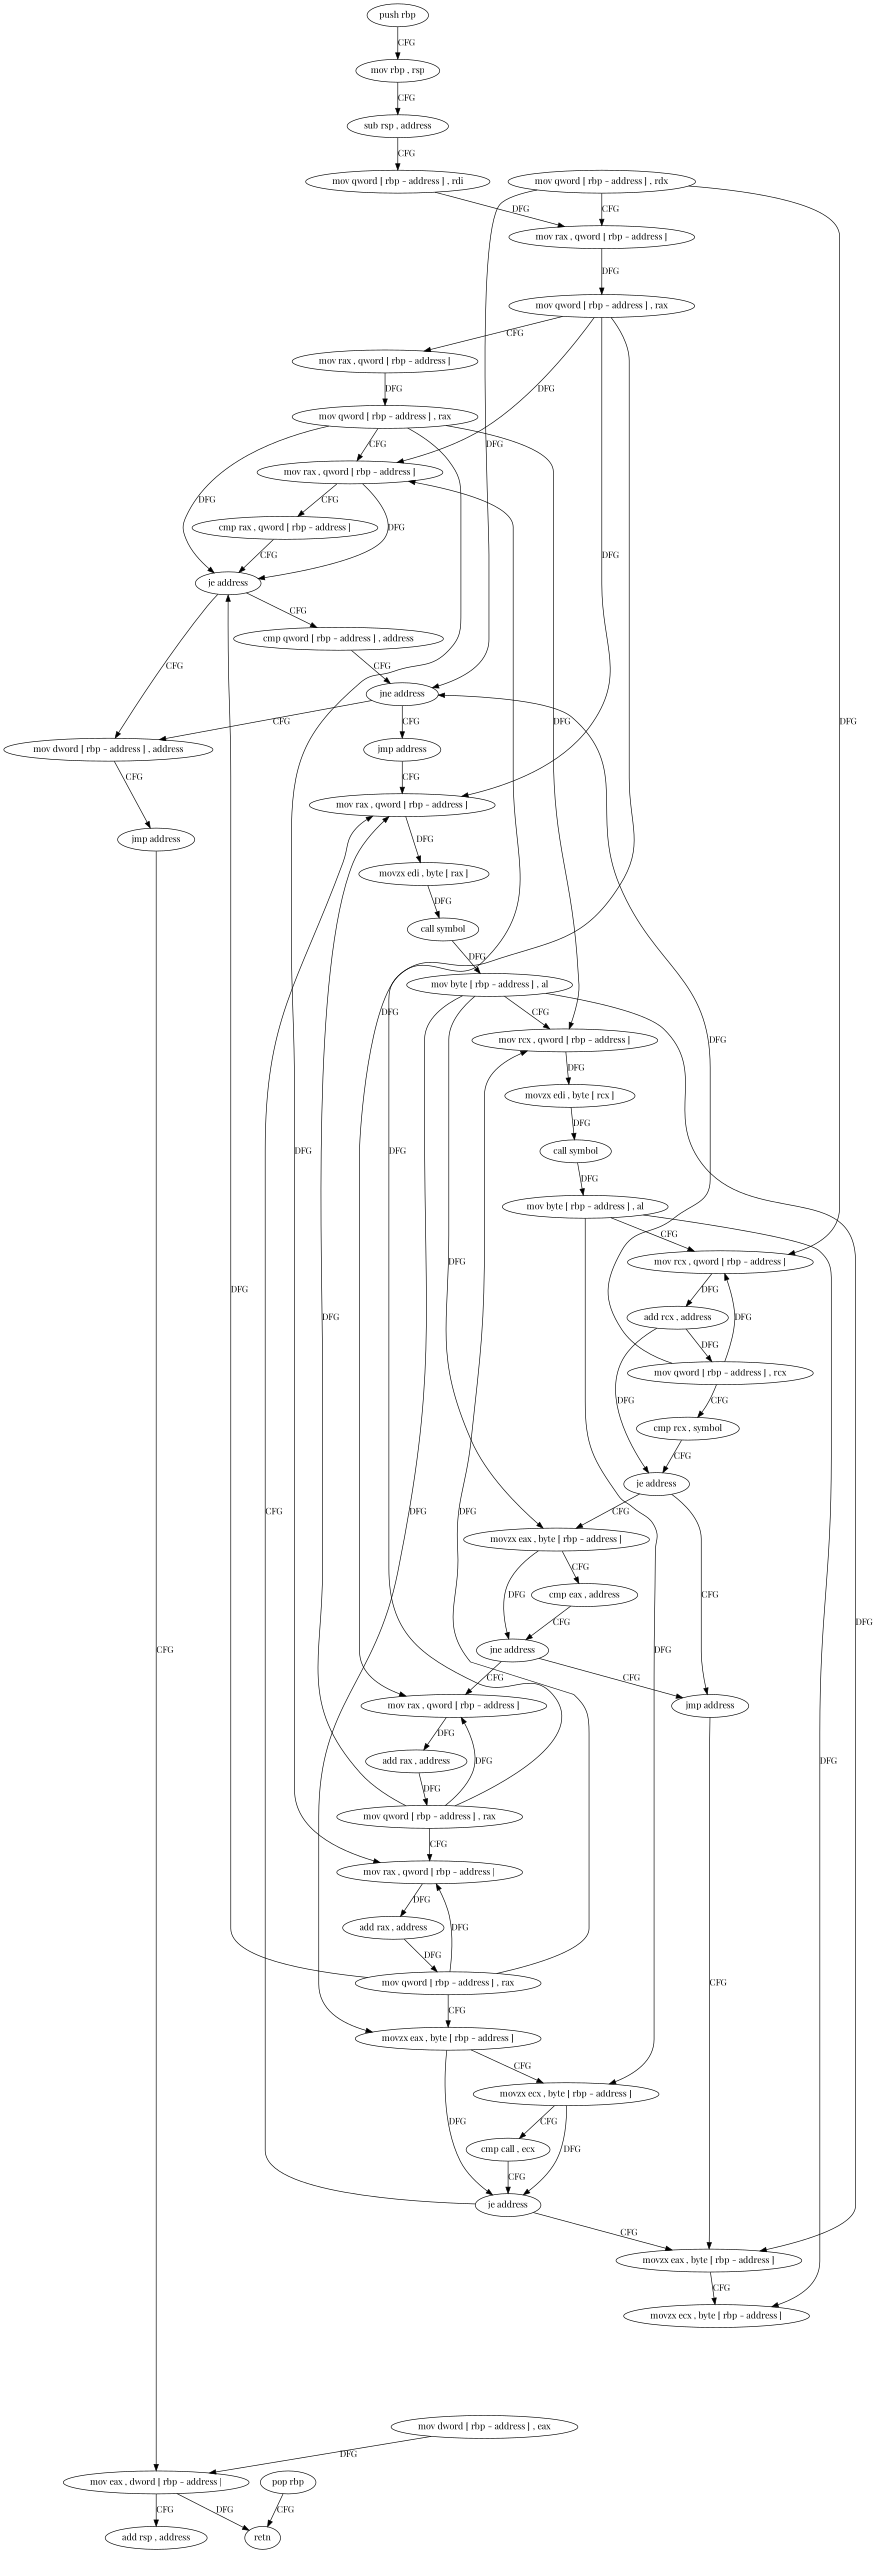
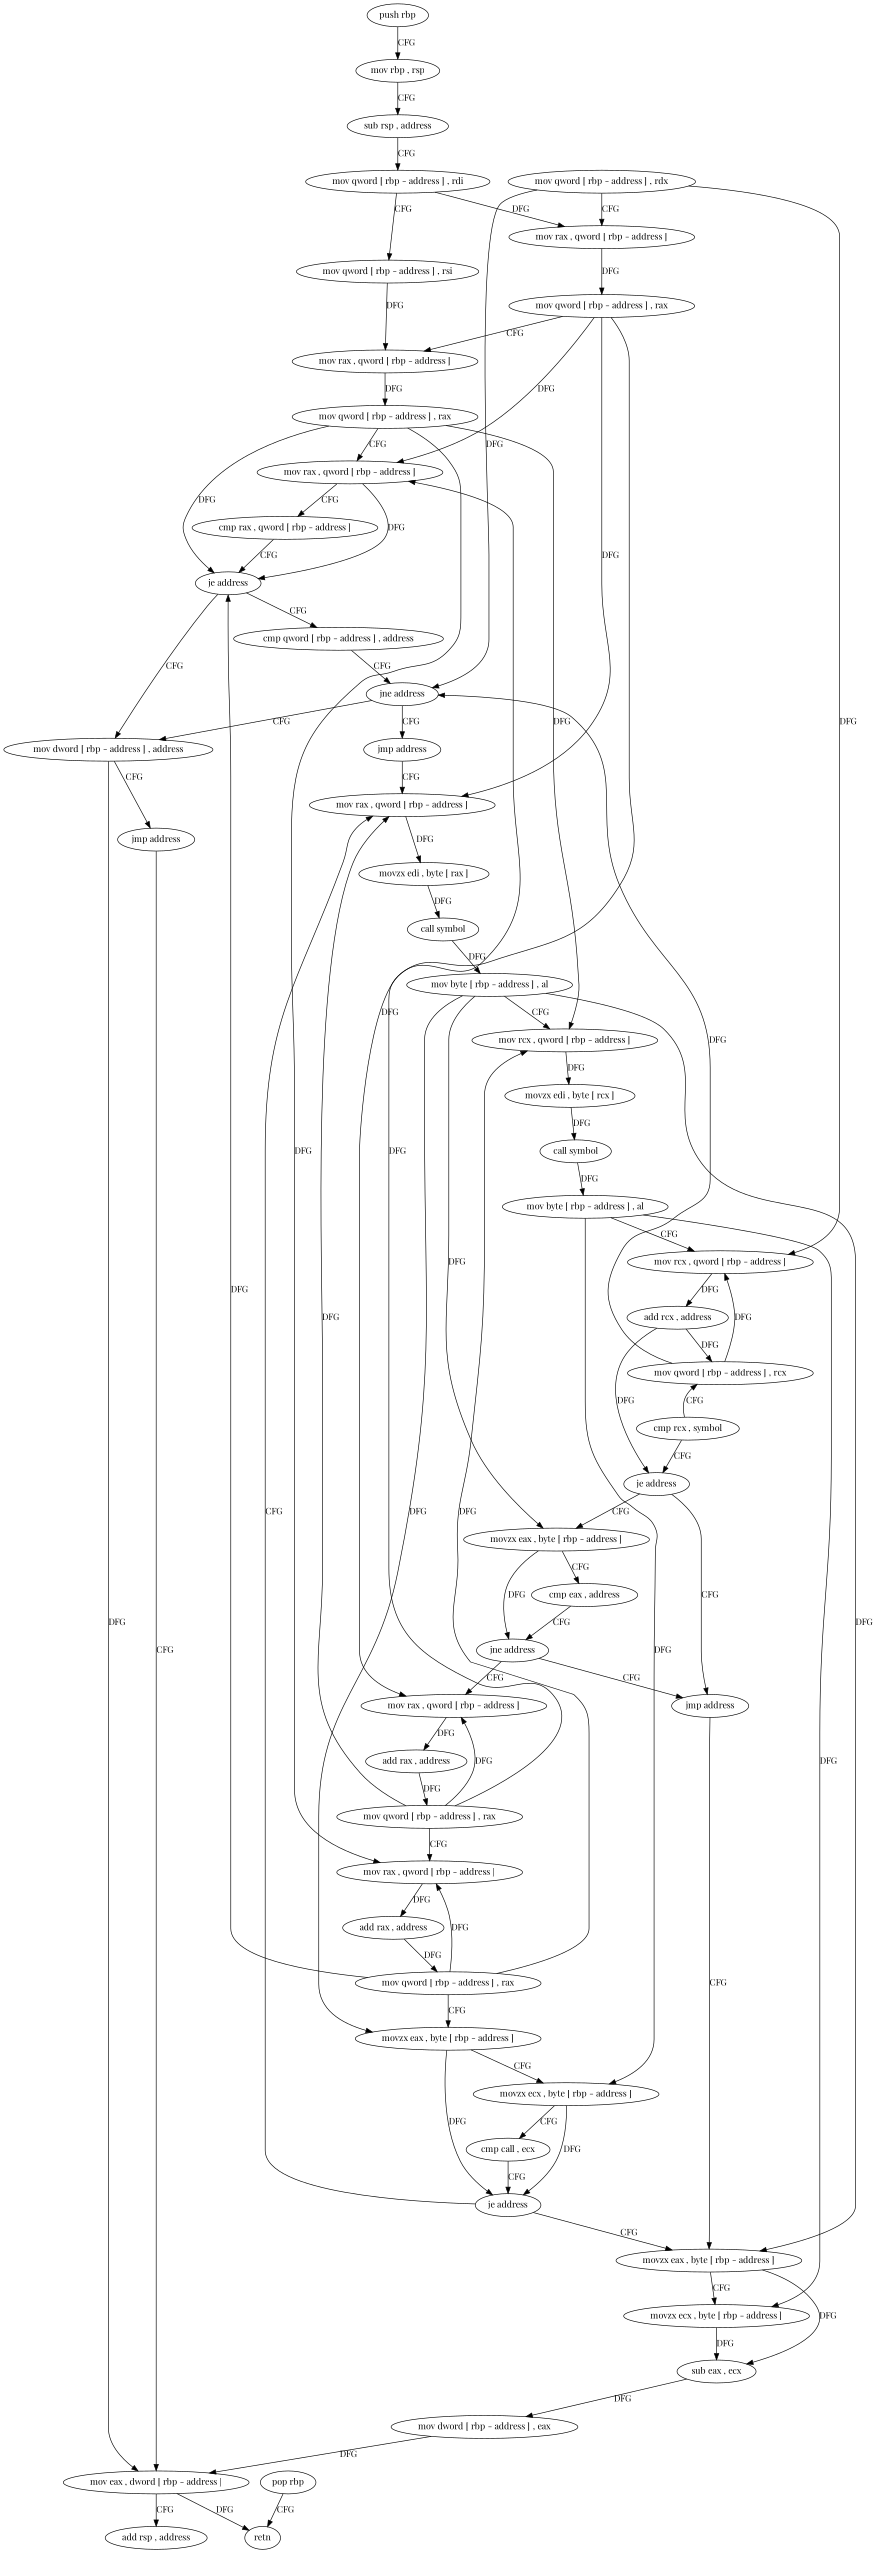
  digraph {
    fontname="Playfair Display"
    node [fontname="Playfair Display"]
    edge [fontname="Playfair Display"]
    n1 [label="push rbp"]
    n2 [label="mov rbp , rsp"]
    n3 [label="sub rsp , address"]
    n4 [label="mov qword [ rbp - address ] , rdi"]
+   n5 [label="mov qword [ rbp - address ] , rsi"]
    n6 [label="mov rax , qword [ rbp - address ]"]
    n7 [label="mov rax , qword [ rbp - address ]"]
    n8 [label="mov qword [ rbp - address ] , rax"]
    n9 [label="mov qword [ rbp - address ] , rdx"]
    n10 [label="jne address"]
    n11 [label="mov rcx , qword [ rbp - address ]"]
    n12 [label="mov qword [ rbp - address ] , rax"]
    n13 [label="mov dword [ rbp - address ] , address"]
    n14 [label="jmp address"]
    n15 [label="add rcx , address"]
    n16 [label="mov rax , qword [ rbp - address ]"]
    n17 [label="mov rax , qword [ rbp - address ]"]
    n18 [label="mov rax , qword [ rbp - address ]"]
    n19 [label="je address"]
    n20 [label="cmp rax , qword [ rbp - address ]"]
    n21 [label="movzx edi , byte [ rax ]"]
    n22 [label="add rax , address"]
    n23 [label="mov rcx , qword [ rbp - address ]"]
    n24 [label="mov rax , qword [ rbp - address ]"]
    n25 [label="cmp qword [ rbp - address ] , address"]
    n26 [label="movzx edi , byte [ rcx ]"]
    n27 [label="add rax , address"]
    n28 [label="jmp address"]
    n29 [label="mov eax , dword [ rbp - address ]"]
    n30 [label="add rsp , address"]
    n31 [label=retn]
    n32 [label="pop rbp"]
    n33 [label="call symbol"]
    n34 [label="mov byte [ rbp - address ] , al"]
    n35 [label="movzx eax , byte [ rbp - address ]"]
    n36 [label="movzx eax , byte [ rbp - address ]"]
    n37 [label="movzx eax , byte [ rbp - address ]"]
    n38 [label="cmp eax , address"]
    n39 [label="jne address"]
    n40 [label="movzx ecx , byte [ rbp - address ]"]
+   n41 [label="sub eax , ecx"]
    n42 [label="movzx ecx , byte [ rbp - address ]"]
    n43 [label="je address"]
    n44 [label="call symbol"]
    n45 [label="mov byte [ rbp - address ] , al"]
    n46 [label="cmp call , ecx"]
    n47 [label="mov qword [ rbp - address ] , rcx"]
    n48 [label="je address"]
    n49 [label="cmp rcx , symbol"]
    n50 [label="jmp address"]
    n51 [label="mov dword [ rbp - address ] , eax"]
    n52 [label="mov qword [ rbp - address ] , rax"]
    n53 [label="mov qword [ rbp - address ] , rax"]
    n1 -> n2 [label=CFG]
    n2 -> n3 [label=CFG]
    n3 -> n4 [label=CFG]
+   n4 -> n5 [label=CFG]
    n4 -> n6 [label=DFG]
+   n5 -> n7 [label=DFG]
    n6 -> n8 [label=DFG]
    n7 -> n12 [label=DFG]
    n8 -> n7 [label=CFG]
    n8 -> n16 [label=DFG]
    n8 -> n17 [label=DFG]
    n8 -> n18 [label=DFG]
    n9 -> n6 [label=CFG]
    n9 -> n10 [label=DFG]
    n9 -> n11 [label=DFG]
    n10 -> n13 [label=CFG]
    n10 -> n14 [label=CFG]
    n11 -> n15 [label=DFG]
    n12 -> n16 [label=CFG]
    n12 -> n19 [label=DFG]
    n12 -> n23 [label=DFG]
    n12 -> n24 [label=DFG]
    n13 -> n28 [label=CFG]
+   n13 -> n29 [label=DFG]
    n14 -> n17 [label=CFG]
    n15 -> n47 [label=DFG]
    n15 -> n48 [label=DFG]
    n16 -> n19 [label=DFG]
    n16 -> n20 [label=CFG]
    n17 -> n21 [label=DFG]
    n18 -> n22 [label=DFG]
    n19 -> n13 [label=CFG]
    n19 -> n25 [label=CFG]
    n20 -> n19 [label=CFG]
    n21 -> n33 [label=DFG]
    n22 -> n52 [label=DFG]
    n23 -> n26 [label=DFG]
    n24 -> n27 [label=DFG]
    n25 -> n10 [label=CFG]
    n26 -> n44 [label=DFG]
    n27 -> n53 [label=DFG]
    n28 -> n29 [label=CFG]
    n29 -> n30 [label=CFG]
    n29 -> n31 [label=DFG]
    n32 -> n31 [label=CFG]
    n33 -> n34 [label=DFG]
    n34 -> n23 [label=CFG]
    n34 -> n35 [label=DFG]
    n34 -> n36 [label=DFG]
    n34 -> n37 [label=DFG]
    n35 -> n38 [label=CFG]
    n35 -> n39 [label=DFG]
    n36 -> n40 [label=CFG]
+   n36 -> n41 [label=DFG]
    n37 -> n42 [label=CFG]
    n37 -> n43 [label=DFG]
    n38 -> n39 [label=CFG]
    n39 -> n18 [label=CFG]
    n39 -> n50 [label=CFG]
+   n40 -> n41 [label=DFG]
+   n41 -> n51 [label=DFG]
    n42 -> n43 [label=DFG]
    n42 -> n46 [label=CFG]
    n43 -> n17 [label=CFG]
    n43 -> n36 [label=CFG]
    n44 -> n45 [label=DFG]
    n45 -> n11 [label=CFG]
    n45 -> n40 [label=DFG]
    n45 -> n42 [label=DFG]
    n46 -> n43 [label=CFG]
    n47 -> n10 [label=DFG]
    n47 -> n11 [label=DFG]
-   n47 -> n49 [label=CFG]
+   n49 -> n47 [label=CFG]
    n48 -> n35 [label=CFG]
    n48 -> n50 [label=CFG]
    n49 -> n48 [label=CFG]
    n50 -> n36 [label=CFG]
    n51 -> n29 [label=DFG]
    n52 -> n16 [label=DFG]
    n52 -> n17 [label=DFG]
    n52 -> n18 [label=DFG]
    n52 -> n24 [label=CFG]
    n53 -> n19 [label=DFG]
    n53 -> n23 [label=DFG]
    n53 -> n24 [label=DFG]
    n53 -> n37 [label=CFG]
  }
